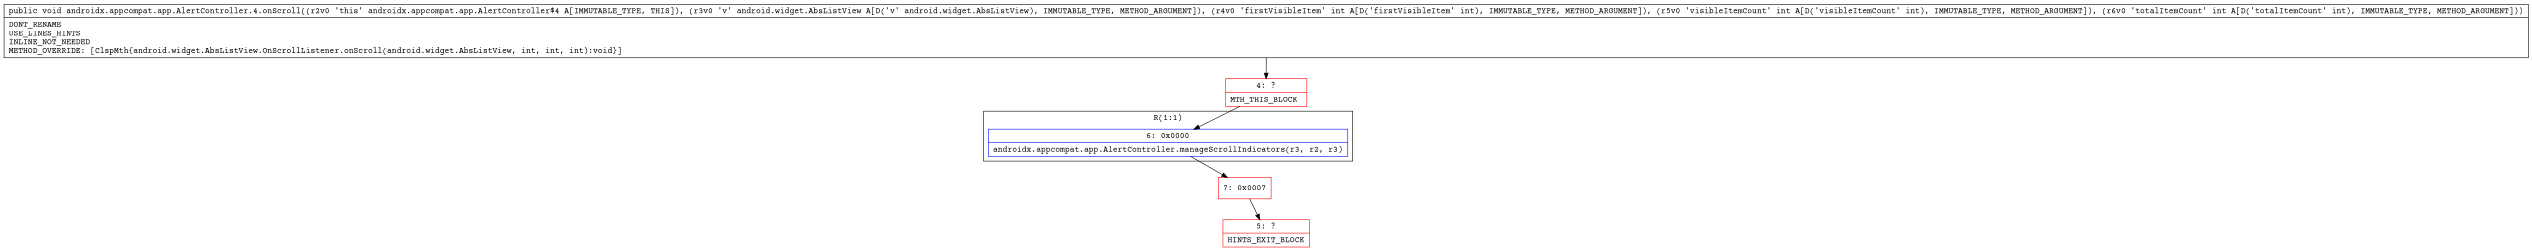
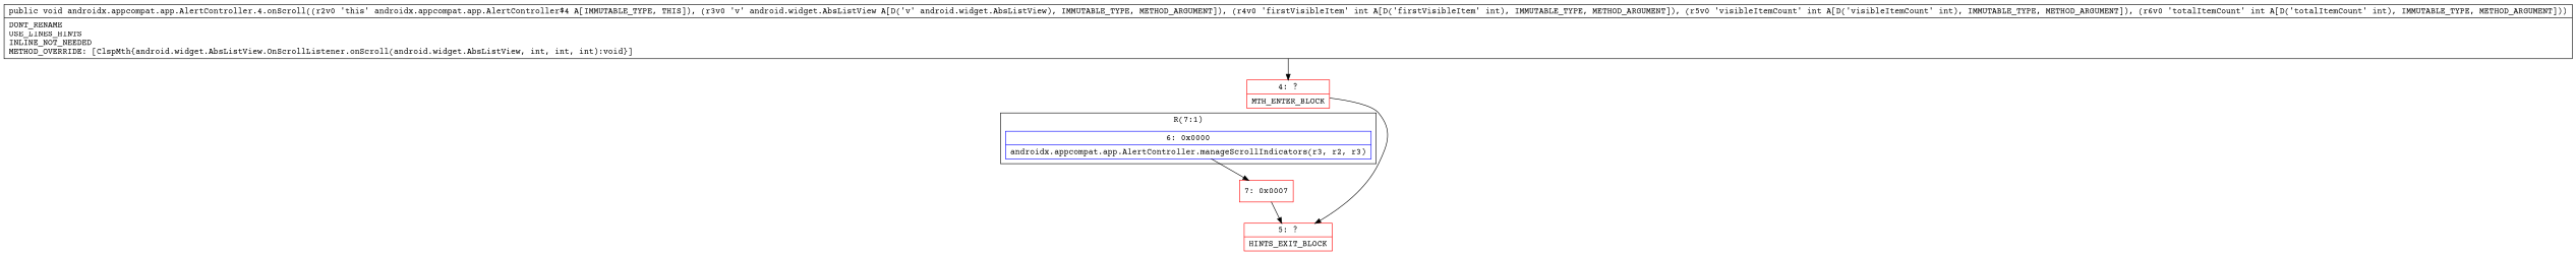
  digraph {
    fontname="Courier Prime"
    node [color=red fontname="Courier Prime" shape=record]
    edge [fontname="Courier Prime"]
    n1 [color=blue label="{6\:\ 0x0000|androidx.appcompat.app.AlertController.manageScrollIndicators(r3, r2, r3)\l}"]
    n2 [label="{7\:\ 0x0007}"]
    n3 [label="{5\:\ ?|HINTS_EXIT_BLOCK\l}"]
-   n4 [label="{4\:\ ?|MTH_THIS_BLOCK\l}"]
+   n4 [label="{4\:\ ?|MTH_ENTER_BLOCK\l}"]
    n5 [label="{public void androidx.appcompat.app.AlertController.4.onScroll((r2v0 'this' androidx.appcompat.app.AlertController$4 A[IMMUTABLE_TYPE, THIS]), (r3v0 'v' android.widget.AbsListView A[D('v' android.widget.AbsListView), IMMUTABLE_TYPE, METHOD_ARGUMENT]), (r4v0 'firstVisibleItem' int A[D('firstVisibleItem' int), IMMUTABLE_TYPE, METHOD_ARGUMENT]), (r5v0 'visibleItemCount' int A[D('visibleItemCount' int), IMMUTABLE_TYPE, METHOD_ARGUMENT]), (r6v0 'totalItemCount' int A[D('totalItemCount' int), IMMUTABLE_TYPE, METHOD_ARGUMENT]))  | DONT_RENAME\lUSE_LINES_HINTS\lINLINE_NOT_NEEDED\lMETHOD_OVERRIDE: [ClspMth\{android.widget.AbsListView.OnScrollListener.onScroll(android.widget.AbsListView, int, int, int):void\}]\l}" color=""]
    subgraph cluster_1 {
-     label="R(1:1)"
+     label="R(7:1)"
      n1
    }
    n1 -> n2
    n2 -> n3
-   n4 -> n1
+   n4 -> n3
    n5 -> n4
  }
